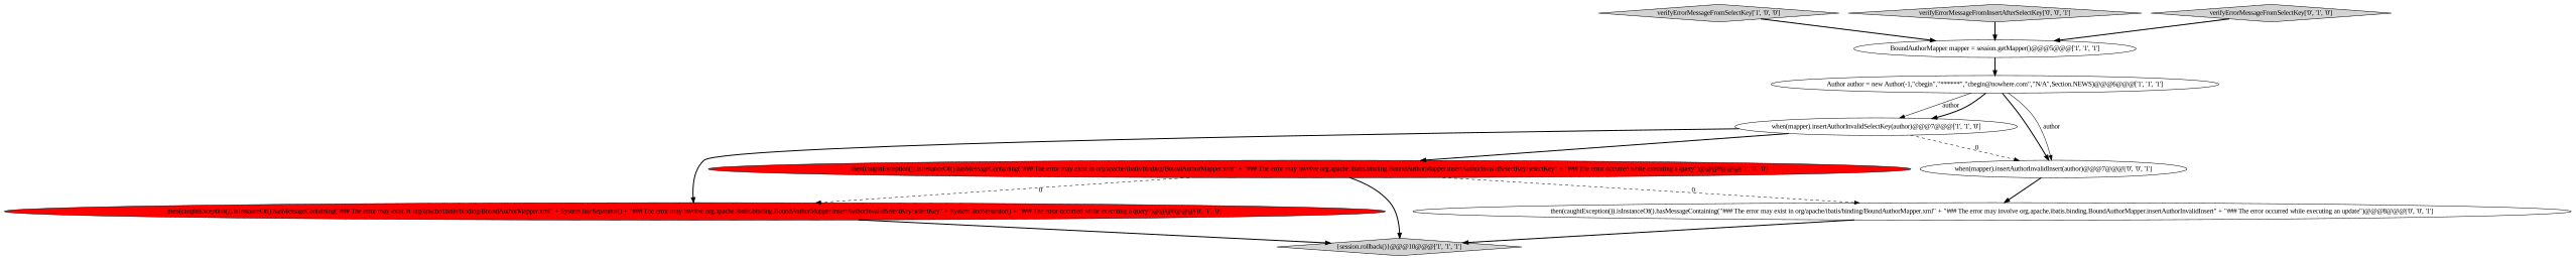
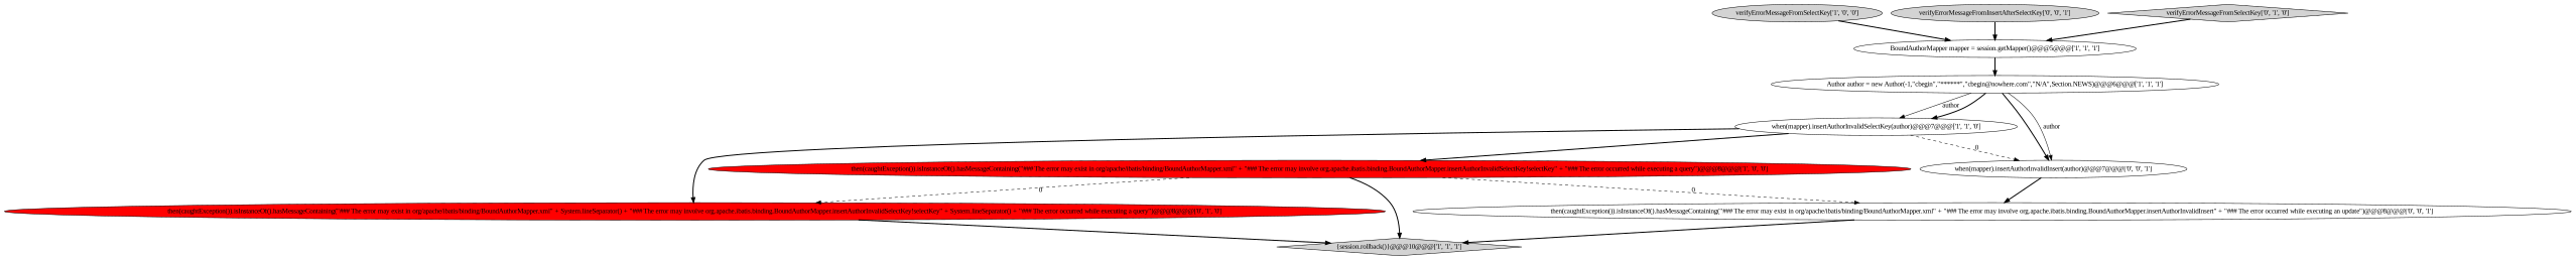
  digraph {
    fontname="Liberation Serif"
    node [fillcolor=white fontname="Liberation Serif" shape=ellipse style=filled]
    edge [fontname="Liberation Serif" style=bold]
    n1 [label="when(mapper).insertAuthorInvalidSelectKey(author)@@@7@@@['1', '1', '0']"]
    n2 [fillcolor=red label="then(caughtException()).isInstanceOf().hasMessageContaining(\"### The error may exist in org/apache/ibatis/binding/BoundAuthorMapper.xml\" + \"### The error may involve org.apache.ibatis.binding.BoundAuthorMapper.insertAuthorInvalidSelectKey!selectKey\" + \"### The error occurred while executing a query\")@@@8@@@['1', '0', '0']"]
    n3 [label="when(mapper).insertAuthorInvalidInsert(author)@@@7@@@['0', '0', '1']"]
    n4 [fillcolor=red label="then(caughtException()).isInstanceOf().hasMessageContaining(\"### The error may exist in org/apache/ibatis/binding/BoundAuthorMapper.xml\" + System.lineSeparator() + \"### The error may involve org.apache.ibatis.binding.BoundAuthorMapper.insertAuthorInvalidSelectKey!selectKey\" + System.lineSeparator() + \"### The error occurred while executing a query\")@@@8@@@['0', '1', '0']"]
    n5 [fillcolor=lightgray label="{session.rollback()}@@@10@@@['1', '1', '1']" shape=diamond]
    n6 [label="then(caughtException()).isInstanceOf().hasMessageContaining(\"### The error may exist in org/apache/ibatis/binding/BoundAuthorMapper.xml\" + \"### The error may involve org.apache.ibatis.binding.BoundAuthorMapper.insertAuthorInvalidInsert\" + \"### The error occurred while executing an update\")@@@8@@@['0', '0', '1']"]
    n7 [label="BoundAuthorMapper mapper = session.getMapper()@@@5@@@['1', '1', '1']"]
    n8 [label="Author author = new Author(-1,\"cbegin\",\"******\",\"cbegin@nowhere.com\",\"N/A\",Section.NEWS)@@@6@@@['1', '1', '1']"]
-   n9 [fillcolor=lightgray label="verifyErrorMessageFromSelectKey['1', '0', '0']" shape=diamond]
-   n10 [fillcolor=lightgray label="verifyErrorMessageFromInsertAfterSelectKey['0', '0', '1']" shape=diamond]
+   n9 [fillcolor=lightgray label="verifyErrorMessageFromSelectKey['1', '0', '0']"]
+   n10 [fillcolor=lightgray label="verifyErrorMessageFromInsertAfterSelectKey['0', '0', '1']"]
    n11 [fillcolor=lightgray label="verifyErrorMessageFromSelectKey['0', '1', '0']" shape=diamond]
    n1 -> n2
    n1 -> n3 [label=0 style=dashed]
    n1 -> n4
    n2 -> n4 [label=0 style=dashed]
    n2 -> n5
    n2 -> n6 [label=0 style=dashed]
    n3 -> n6
    n4 -> n5
    n6 -> n5
    n7 -> n8
    n8 -> n1 [label=author style=solid]
    n8 -> n1
    n8 -> n3
    n8 -> n3 [label=author style=solid]
    n9 -> n7
    n10 -> n7
    n11 -> n7
  }
